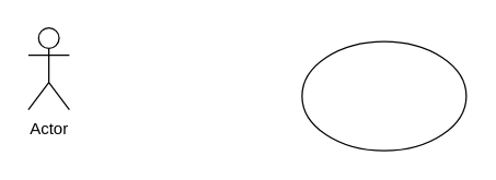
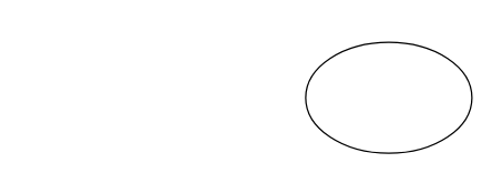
  <mxCell id="0" />
  <mxCell id="1" parent="0" />
- <mxCell id="2" value="Actor" style="shape=umlActor;verticalLabelPosition=bottom;verticalAlign=top;html=1;" vertex="1" parent="1"><mxGeometry x="20" y="20" width="30" height="60" as="geometry" /></mxCell>
  <mxCell id="3" value="" style="ellipse;whiteSpace=wrap;html=1;" vertex="1" parent="1"><mxGeometry x="220" y="30" width="120" height="80" as="geometry" /></mxCell>
